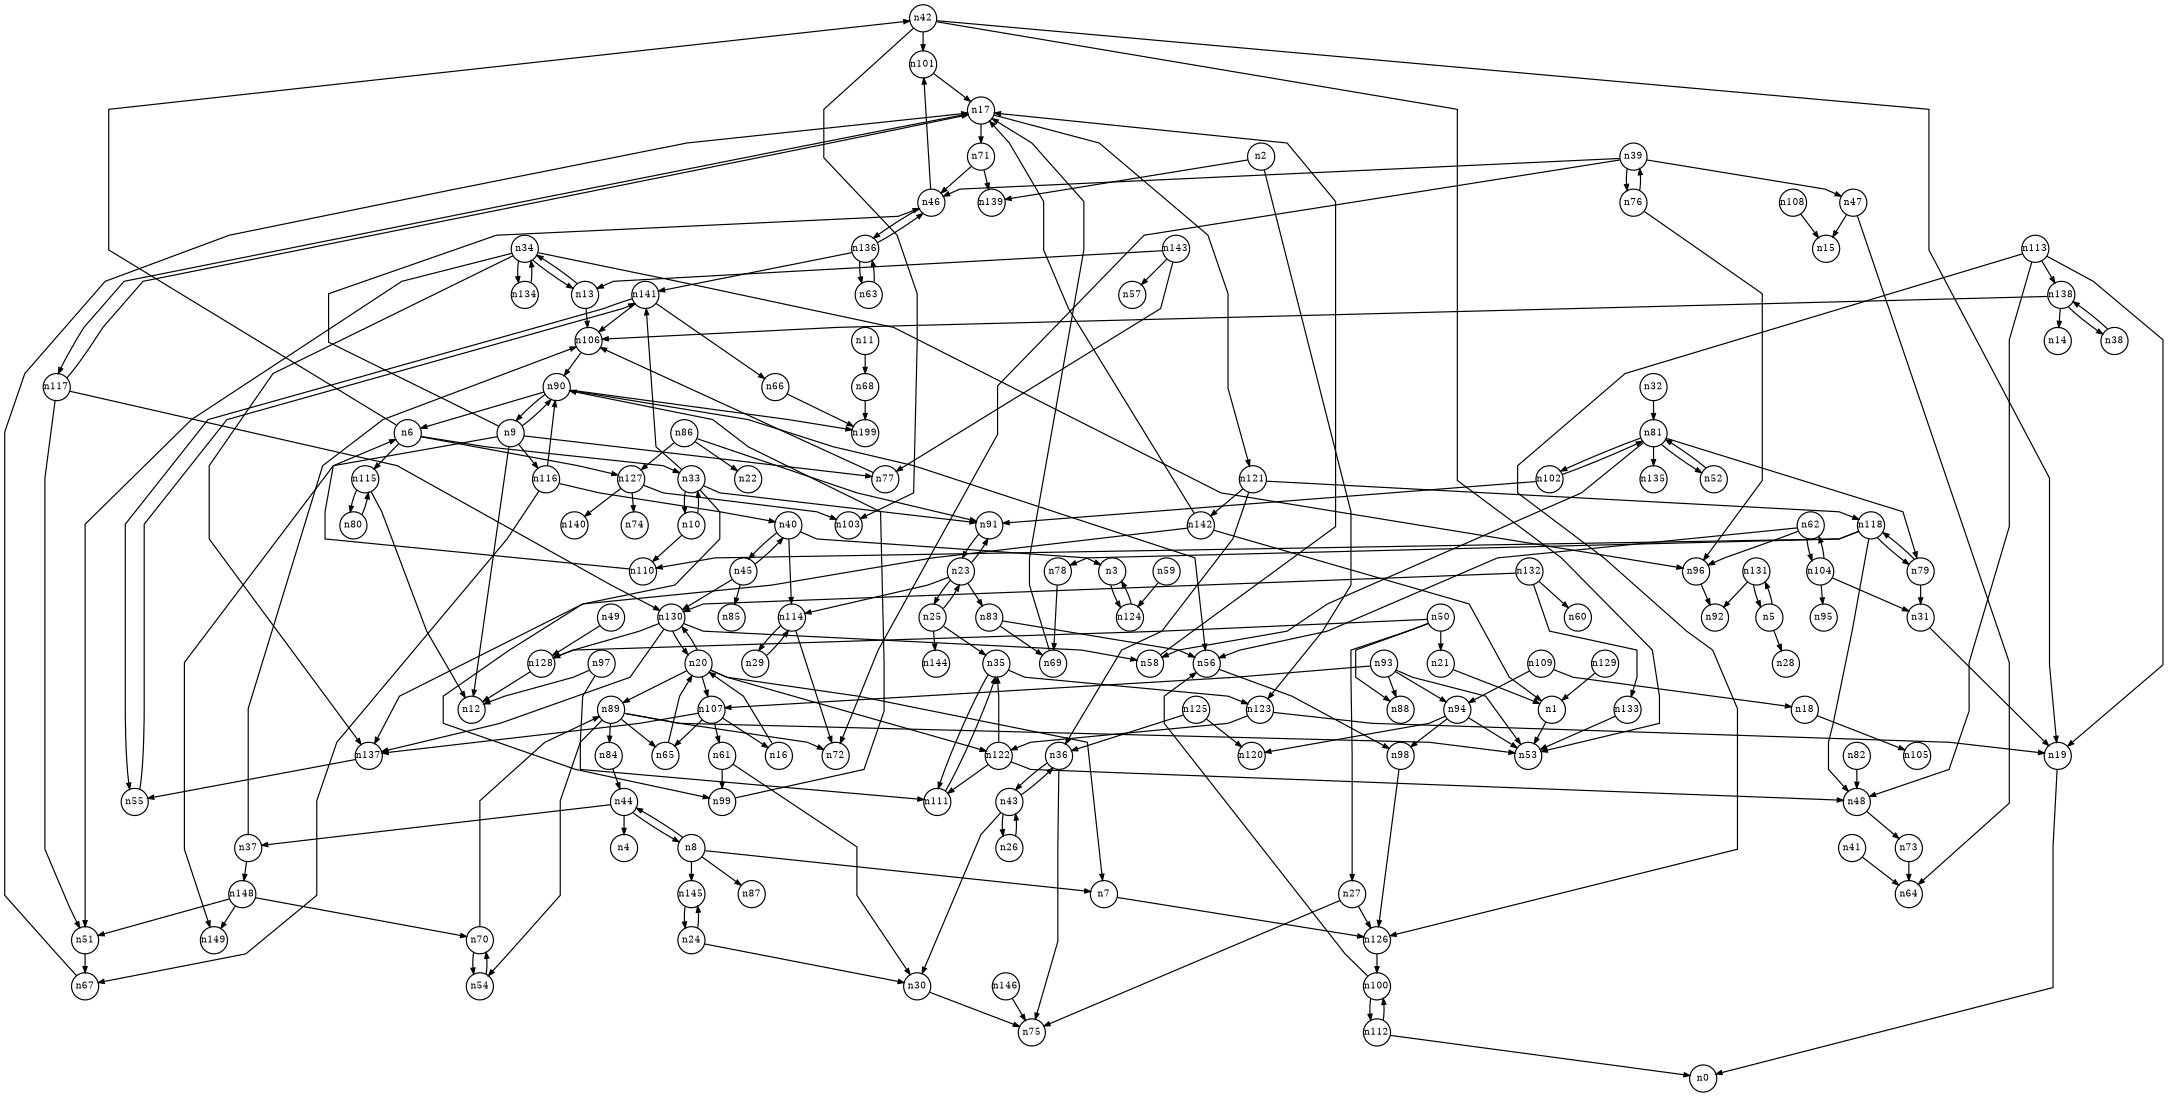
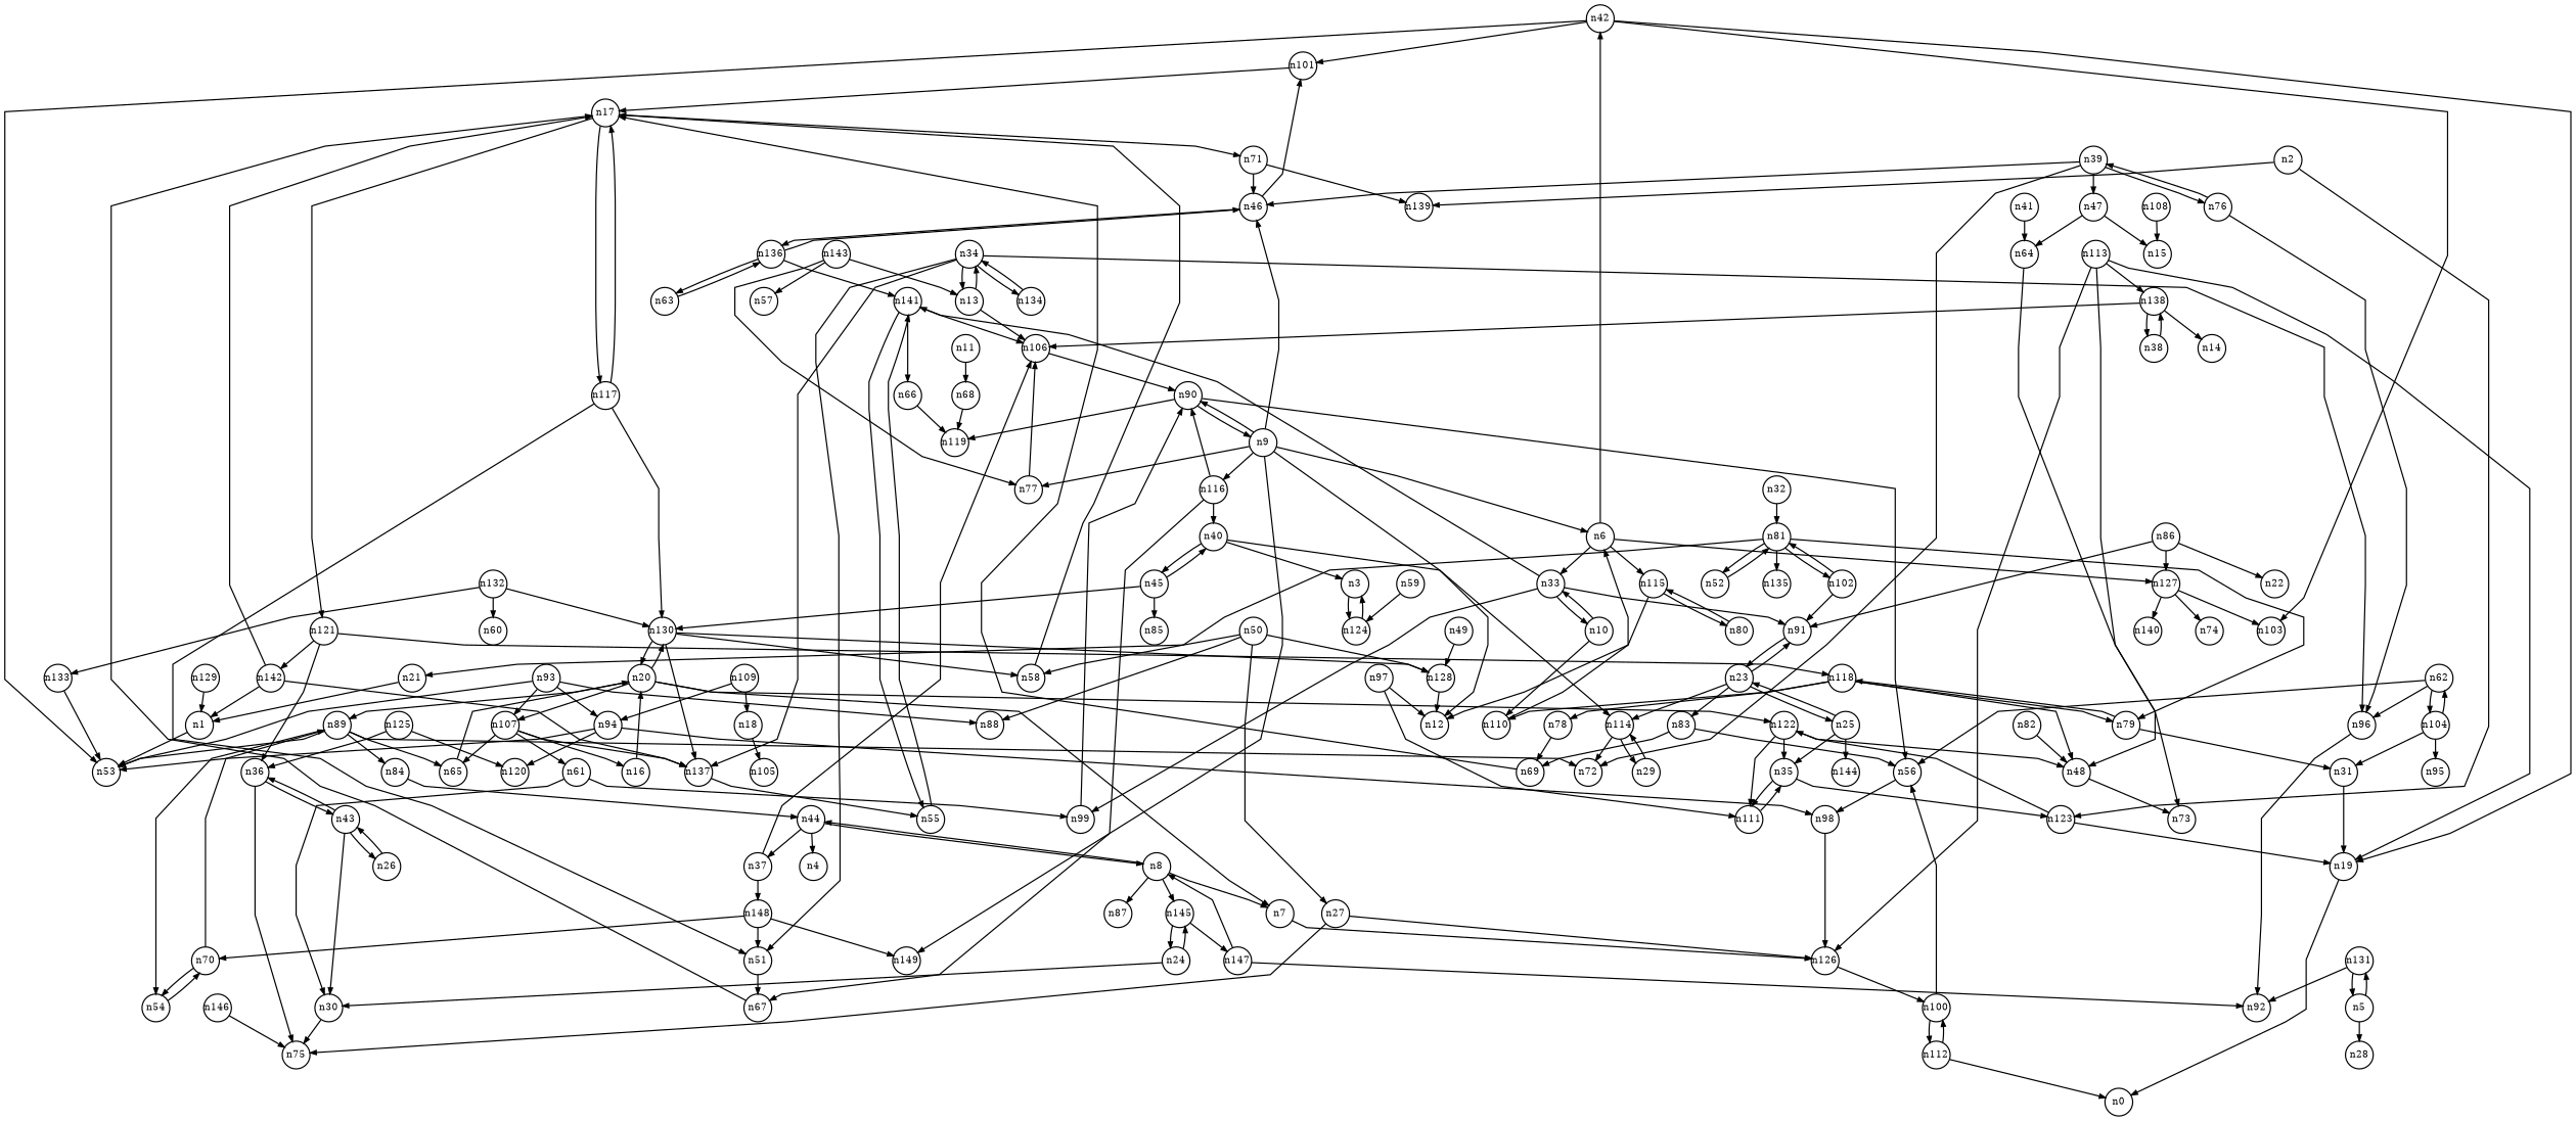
  digraph {
    fontsize=8
    nodesep=0.22
    nodesize=0.32
    ranksep=0.22
    splines=polyline
    node [fixedsize=shape fontsize=8 shape=circle]
    edge [arrowsize=0.5]
    n1 [width=0.32]
    n53 [width=0.32]
    n123 [width=0.32]
    n19 [width=0.32]
    n122 [width=0.32]
    n0 [width=0.32]
    n35 [width=0.32]
    n48 [width=0.32]
    n111 [width=0.32]
    n73 [width=0.32]
    n2 [width=0.32]
    n139 [width=0.32]
    n124 [width=0.32]
    n3 [width=0.32]
    n5 [width=0.32]
    n28 [width=0.32]
    n131 [width=0.32]
    n92 [width=0.32]
    n33 [width=0.32]
    n10 [width=0.32]
    n91 [width=0.32]
    n99 [width=0.32]
    n141 [width=0.32]
    n110 [width=0.32]
    n23 [width=0.32]
    n90 [width=0.32]
    n106 [width=0.32]
    n55 [width=0.32]
    n66 [width=0.32]
    n6 [width=0.32]
    n114 [width=0.32]
    n25 [width=0.32]
    n83 [width=0.32]
    n56 [width=0.32]
    n9 [width=0.32]
-   n119 [width=0.32 label=n199]
+   n119 [width=0.32]
    n42 [width=0.32]
    n115 [width=0.32]
    n127 [width=0.32]
    n101 [width=0.32]
    n103 [width=0.32]
    n12 [width=0.32]
    n80 [width=0.32]
    n74 [width=0.32]
    n140 [width=0.32]
    n17 [width=0.32]
    n71 [width=0.32]
    n117 [width=0.32]
    n121 [width=0.32]
    n126 [width=0.32]
    n100 [width=0.32]
    n112 [width=0.32]
    n98 [width=0.32]
    n7 [width=0.32]
    n8 [width=0.32]
    n44 [width=0.32]
    n87 [width=0.32]
    n145 [width=0.32]
    n4 [width=0.32]
    n37 [width=0.32]
+   n147 [width=0.32]
    n24 [width=0.32]
    n148 [width=0.32]
    n30 [width=0.32]
    n149 [width=0.32]
    n51 [width=0.32]
    n70 [width=0.32]
    n75 [width=0.32]
    n46 [width=0.32]
    n77 [width=0.32]
    n116 [width=0.32]
    n136 [width=0.32]
    n40 [width=0.32]
    n67 [width=0.32]
    n63 [width=0.32]
    n45 [width=0.32]
    n72 [width=0.32]
    n29 [width=0.32]
    n130 [width=0.32]
    n85 [width=0.32]
    n68 [width=0.32]
    n11 [width=0.32]
    n13 [width=0.32]
    n34 [width=0.32]
    n137 [width=0.32]
    n96 [width=0.32]
    n134 [width=0.32]
    n36 [width=0.32]
    n118 [width=0.32]
    n142 [width=0.32]
    n20 [width=0.32]
    n58 [width=0.32]
    n128 [width=0.32]
    n43 [width=0.32]
    n79 [width=0.32]
    n78 [width=0.32]
    n89 [width=0.32]
    n107 [width=0.32]
    n26 [width=0.32]
    n31 [width=0.32]
    n69 [width=0.32]
    n18 [width=0.32]
    n105 [width=0.32]
    n65 [width=0.32]
    n84 [width=0.32]
    n54 [width=0.32]
    n16 [width=0.32]
    n61 [width=0.32]
    n21 [width=0.32]
    n144 [width=0.32]
    n27 [width=0.32]
    n81 [width=0.32]
    n52 [width=0.32]
    n102 [width=0.32]
    n135 [width=0.32]
    n32 [width=0.32]
    n138 [width=0.32]
    n14 [width=0.32]
    n38 [width=0.32]
    n39 [width=0.32]
    n47 [width=0.32]
    n76 [width=0.32]
    n15 [width=0.32]
    n64 [width=0.32]
    n41 [width=0.32]
    n49 [width=0.32]
    n50 [width=0.32]
    n88 [width=0.32]
    n59 [width=0.32]
    n62 [width=0.32]
    n104 [width=0.32]
    n95 [width=0.32]
    n82 [width=0.32]
    n86 [width=0.32]
    n22 [width=0.32]
    n93 [width=0.32]
    n94 [width=0.32]
    n120 [width=0.32]
    n97 [width=0.32]
    n108 [width=0.32]
    n109 [width=0.32]
    n113 [width=0.32]
    n125 [width=0.32]
    n129 [width=0.32]
    n132 [width=0.32]
    n60 [width=0.32]
    n133 [width=0.32]
    n143 [width=0.32]
    n57 [width=0.32]
    n146 [width=0.32]
    n1 -> n53
    n123 -> n19
    n123 -> n122
    n19 -> n0
    n122 -> n35
    n122 -> n48
    n122 -> n111
    n35 -> n123
    n35 -> n111
    n48 -> n73
    n111 -> n35
-   n73 -> n64
+   n64 -> n73
    n2 -> n123
    n2 -> n139
    n124 -> n3
    n3 -> n124
    n5 -> n28
    n5 -> n131
    n131 -> n5
    n131 -> n92
    n33 -> n10
    n33 -> n91
    n33 -> n99
    n33 -> n141
    n10 -> n33
    n10 -> n110
    n91 -> n23
    n99 -> n90
    n141 -> n106
    n141 -> n55
    n141 -> n66
    n110 -> n6
    n23 -> n91
    n23 -> n114
    n23 -> n25
    n23 -> n83
-   n90 -> n6
+   n9 -> n6
    n90 -> n56
    n90 -> n9
    n90 -> n119
    n106 -> n90
    n55 -> n141
    n66 -> n119
    n6 -> n33
    n6 -> n42
    n6 -> n115
    n6 -> n127
    n114 -> n72
    n114 -> n29
    n25 -> n35
    n25 -> n23
    n25 -> n144
    n83 -> n56
    n83 -> n69
    n56 -> n98
    n9 -> n90
    n9 -> n12
    n9 -> n149
    n9 -> n46
    n9 -> n77
    n9 -> n116
    n42 -> n53
    n42 -> n19
    n42 -> n101
    n42 -> n103
    n115 -> n12
    n115 -> n80
    n127 -> n103
    n127 -> n74
    n127 -> n140
    n101 -> n17
    n80 -> n115
    n17 -> n71
    n17 -> n117
    n17 -> n121
    n71 -> n139
    n71 -> n46
    n117 -> n17
    n117 -> n51
    n117 -> n130
    n121 -> n36
    n121 -> n118
    n121 -> n142
    n126 -> n100
    n100 -> n56
    n100 -> n112
    n112 -> n0
    n112 -> n100
    n98 -> n126
    n7 -> n126
    n8 -> n7
    n8 -> n44
    n8 -> n87
    n8 -> n145
    n44 -> n8
    n44 -> n4
    n44 -> n37
+   n145 -> n147
    n145 -> n24
    n37 -> n106
    n37 -> n148
+   n147 -> n92
+   n147 -> n8
    n24 -> n145
    n24 -> n30
    n148 -> n149
    n148 -> n51
    n148 -> n70
    n30 -> n75
    n51 -> n67
    n70 -> n89
    n70 -> n54
    n46 -> n101
    n46 -> n136
    n77 -> n106
    n116 -> n90
    n116 -> n40
    n116 -> n67
    n136 -> n141
    n136 -> n46
    n136 -> n63
    n40 -> n3
    n40 -> n114
    n40 -> n45
    n67 -> n17
    n63 -> n136
    n45 -> n40
    n45 -> n130
    n45 -> n85
    n29 -> n114
    n130 -> n137
    n130 -> n20
    n130 -> n58
    n130 -> n128
    n68 -> n119
    n11 -> n68
    n13 -> n106
    n13 -> n34
    n34 -> n51
    n34 -> n13
    n34 -> n137
    n34 -> n96
    n34 -> n134
    n137 -> n55
    n96 -> n92
    n134 -> n34
    n36 -> n75
    n36 -> n43
    n118 -> n48
    n118 -> n110
    n118 -> n79
    n118 -> n78
    n142 -> n1
    n142 -> n17
    n142 -> n137
    n20 -> n122
    n20 -> n7
    n20 -> n130
    n20 -> n89
    n20 -> n107
    n58 -> n17
    n128 -> n12
    n43 -> n30
    n43 -> n36
    n43 -> n26
    n79 -> n118
    n79 -> n31
    n78 -> n69
    n89 -> n53
    n89 -> n72
    n89 -> n65
    n89 -> n84
    n89 -> n54
    n107 -> n137
    n107 -> n65
    n107 -> n16
    n107 -> n61
    n26 -> n43
    n31 -> n19
    n69 -> n17
    n18 -> n105
    n65 -> n20
    n84 -> n44
    n54 -> n70
    n16 -> n20
    n61 -> n99
    n61 -> n30
    n21 -> n1
    n27 -> n126
    n27 -> n75
    n81 -> n58
    n81 -> n79
    n81 -> n52
    n81 -> n102
    n81 -> n135
    n52 -> n81
    n102 -> n91
    n102 -> n81
    n32 -> n81
    n138 -> n106
    n138 -> n14
    n138 -> n38
    n38 -> n138
    n39 -> n46
    n39 -> n72
    n39 -> n47
    n39 -> n76
    n47 -> n15
    n47 -> n64
    n76 -> n96
    n76 -> n39
    n41 -> n64
    n49 -> n128
    n50 -> n128
    n50 -> n21
    n50 -> n27
    n50 -> n88
    n59 -> n124
    n62 -> n56
    n62 -> n96
    n62 -> n104
    n104 -> n31
    n104 -> n62
    n104 -> n95
    n82 -> n48
    n86 -> n91
    n86 -> n127
    n86 -> n22
    n93 -> n53
    n93 -> n107
    n93 -> n88
    n93 -> n94
    n94 -> n53
    n94 -> n98
    n94 -> n120
    n97 -> n111
    n97 -> n12
    n108 -> n15
    n109 -> n18
    n109 -> n94
    n113 -> n19
    n113 -> n48
    n113 -> n126
    n113 -> n138
    n125 -> n36
    n125 -> n120
    n129 -> n1
    n132 -> n130
    n132 -> n60
    n132 -> n133
    n133 -> n53
    n143 -> n77
    n143 -> n13
    n143 -> n57
    n146 -> n75
  }
